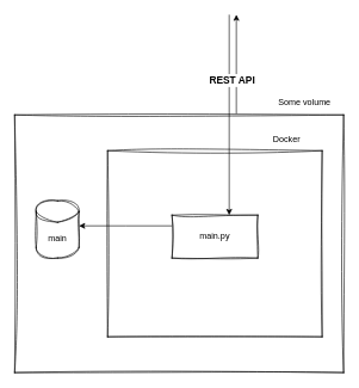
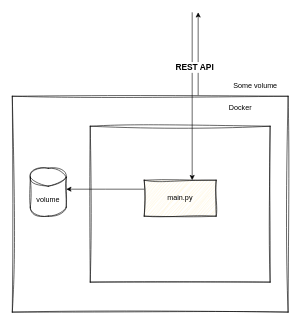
  <mxCell id="0" />
  <mxCell id="1" parent="0" />
  <mxCell id="2" value="" style="endArrow=classic;html=1;rounded=0;" edge="1" parent="1"><mxGeometry width="50" height="50" relative="1" as="geometry"><mxPoint x="330" y="300" as="sourcePoint" /><mxPoint x="330" y="20" as="targetPoint" /></mxGeometry></mxCell>
  <mxCell id="3" value="" style="rounded=0;whiteSpace=wrap;html=1;sketch=1;curveFitting=1;jiggle=2;" vertex="1" parent="1"><mxGeometry x="20" y="160" width="460" height="360" as="geometry" /></mxCell>
  <mxCell id="4" value="" style="rounded=0;whiteSpace=wrap;html=1;sketch=1;curveFitting=1;jiggle=2;" vertex="1" parent="1"><mxGeometry x="150" y="210" width="300" height="260" as="geometry" /></mxCell>
- <mxCell id="5" value="main" style="shape=cylinder3;whiteSpace=wrap;html=1;boundedLbl=1;backgroundOutline=1;size=15;sketch=1;curveFitting=1;jiggle=2;" vertex="1" parent="1"><mxGeometry x="50" y="280" width="60" height="80" as="geometry" /></mxCell>
- <mxCell id="6" value="&lt;div&gt;main.py&lt;/div&gt;" style="rounded=0;whiteSpace=wrap;html=1;sketch=1;curveFitting=1;jiggle=2;" vertex="1" parent="1"><mxGeometry x="240" y="300" width="120" height="60" as="geometry" /></mxCell>
+ <mxCell id="5" value="volume" style="shape=cylinder3;whiteSpace=wrap;html=1;boundedLbl=1;backgroundOutline=1;size=15;sketch=1;curveFitting=1;jiggle=2;" vertex="1" parent="1"><mxGeometry x="50" y="280" width="60" height="80" as="geometry" /></mxCell>
+ <mxCell id="6" value="&lt;div&gt;main.py&lt;/div&gt;" style="rounded=0;whiteSpace=wrap;html=1;sketch=1;curveFitting=1;jiggle=2;fillColor=#fff2cc;" vertex="1" parent="1"><mxGeometry x="240" y="300" width="120" height="60" as="geometry" /></mxCell>
  <mxCell id="7" value="&lt;div&gt;Some volume&lt;/div&gt;" style="text;html=1;align=center;verticalAlign=middle;resizable=0;points=[];autosize=1;strokeColor=none;fillColor=none;" vertex="1" parent="1"><mxGeometry x="370" y="128" width="110" height="30" as="geometry" /></mxCell>
- <mxCell id="8" value="&lt;div&gt;Docker&lt;/div&gt;" style="text;html=1;align=center;verticalAlign=middle;resizable=0;points=[];autosize=1;strokeColor=none;fillColor=none;" vertex="1" parent="1"><mxGeometry x="370" y="180" width="60" height="30" as="geometry" /></mxCell>
+ <mxCell id="8" value="&lt;div&gt;Docker&lt;/div&gt;" style="text;html=1;align=center;verticalAlign=middle;resizable=0;points=[];autosize=1;strokeColor=none;fillColor=none;" vertex="1" parent="1"><mxGeometry x="370" y="165" width="60" height="30" as="geometry" /></mxCell>
  <mxCell id="9" style="edgeStyle=orthogonalEdgeStyle;rounded=0;orthogonalLoop=1;jettySize=auto;html=1;exitX=0;exitY=0.25;exitDx=0;exitDy=0;" edge="1" parent="1" source="6"><mxGeometry relative="1" as="geometry"><mxPoint x="110" y="315" as="targetPoint" /></mxGeometry></mxCell>
  <mxCell id="10" value="" style="endArrow=classic;html=1;rounded=0;" edge="1" parent="1"><mxGeometry width="50" height="50" relative="1" as="geometry"><mxPoint x="320" y="20" as="sourcePoint" /><mxPoint x="320" y="300" as="targetPoint" /></mxGeometry></mxCell>
  <mxCell id="11" value="REST API" style="edgeLabel;align=center;verticalAlign=middle;resizable=0;points=[];textShadow=0;fontStyle=1;fontSize=14;" vertex="1" connectable="0" parent="10"><mxGeometry x="-0.514" y="2" relative="1" as="geometry"><mxPoint x="2" y="22" as="offset" /></mxGeometry></mxCell>
